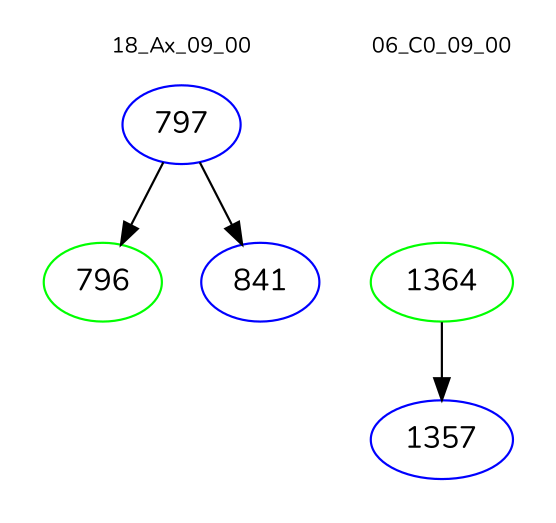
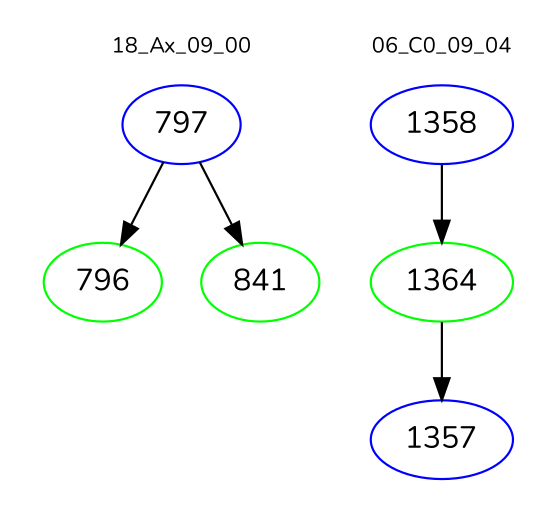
  digraph {
    fontname=Nunito
    node [color=blue fontname=Nunito]
    edge [color=black fontname=Nunito]
    n1 [label=797]
    n2 [color=green label=796]
-   n3 [label=841]
+   n3 [color=green label=841]
+   n4 [label=1358]
    n5 [label=1357]
    n6 [color=green label=1364]
    subgraph cluster_1 {
      color=white
      fontsize=10
      label="18_Ax_09_00"
      n1
      n2
      n3
    }
    subgraph cluster_2 {
      color=white
      fontsize=10
-     label="06_C0_09_00"
+     label="06_C0_09_04"
+     n4
      n5
      n6
    }
    n1 -> n2
    n1 -> n3
+   n4 -> n6
    n6 -> n5
  }
